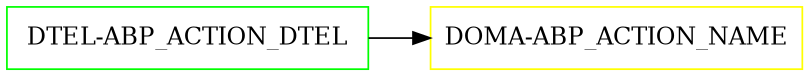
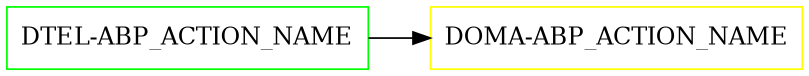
  digraph {
    rankdir=LR
    node [shape=box]
-   "DTEL-ABP_ACTION_NAME" [color=green label="DTEL-ABP_ACTION_DTEL"]
+   "DTEL-ABP_ACTION_NAME" [color=green]
    "DOMA-ABP_ACTION_NAME" [color=yellow]
    "DTEL-ABP_ACTION_NAME" -> "DOMA-ABP_ACTION_NAME"
  }
